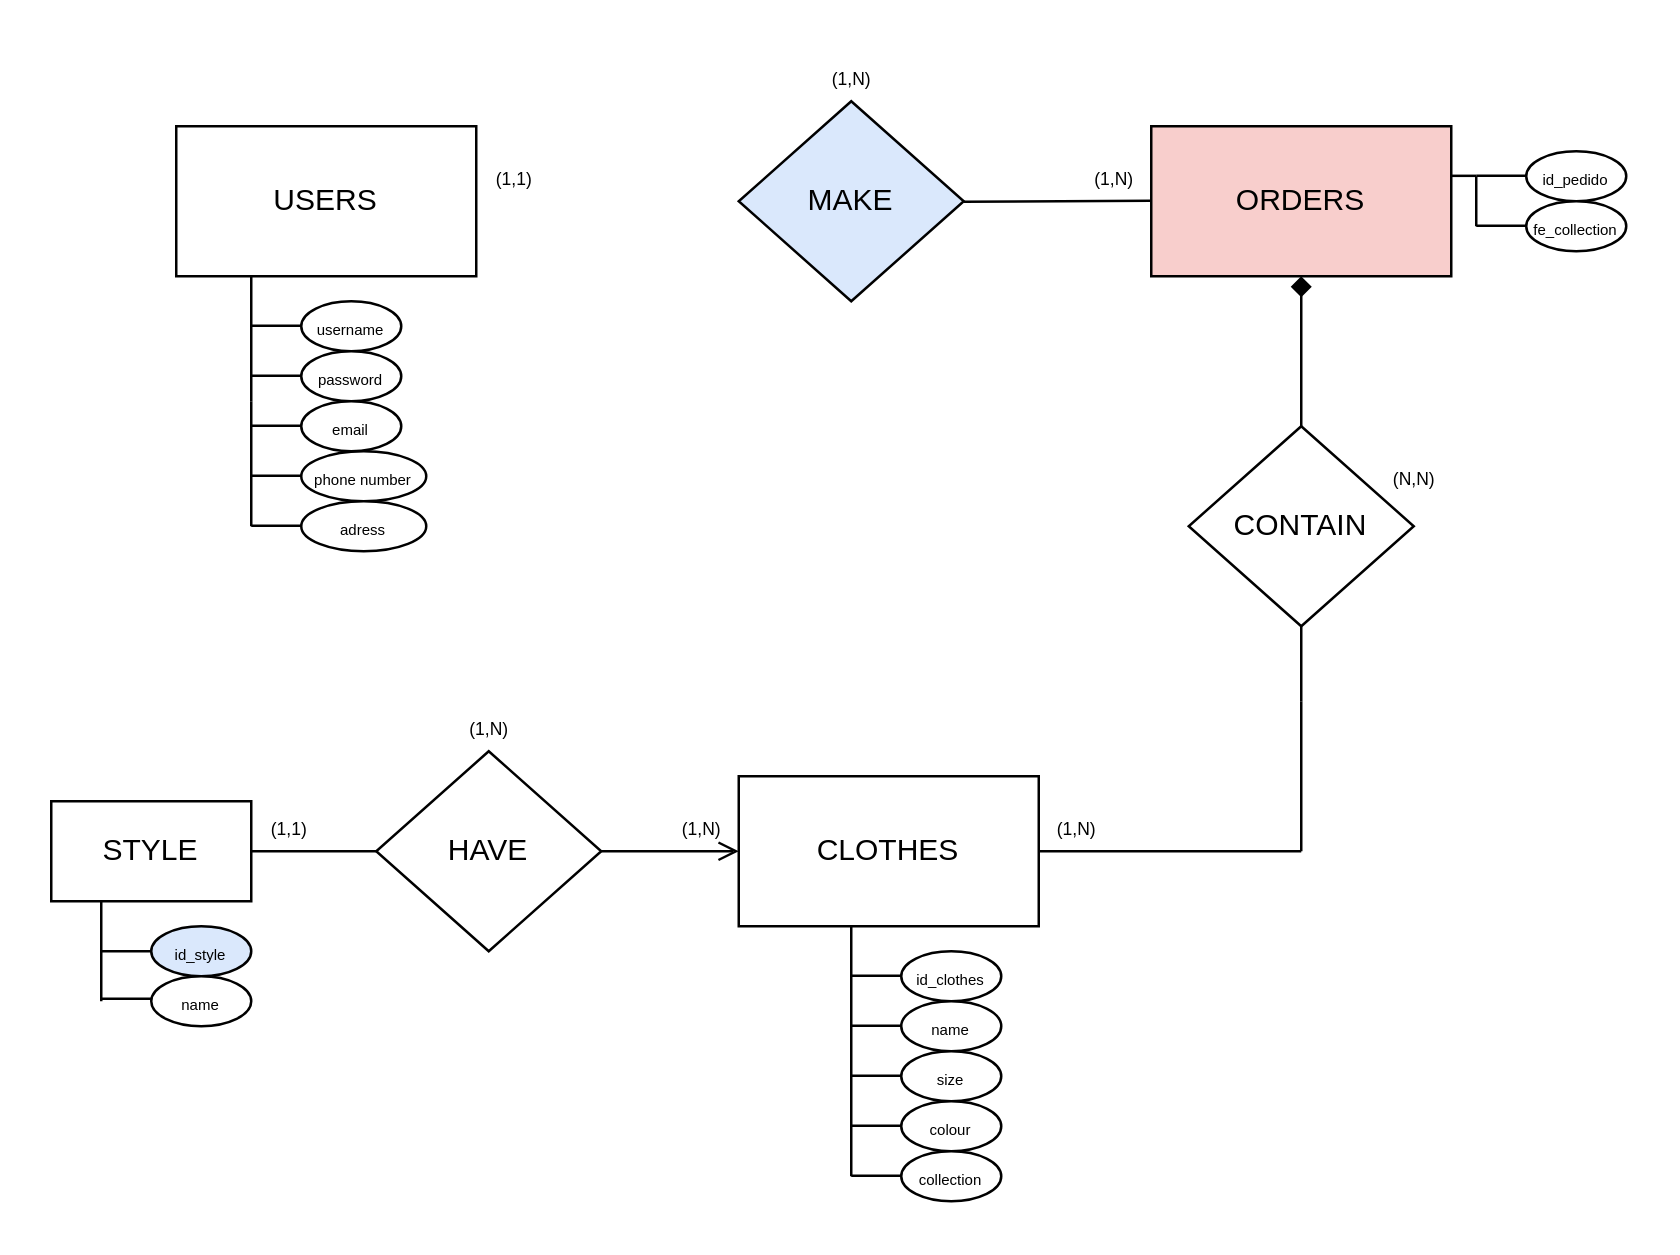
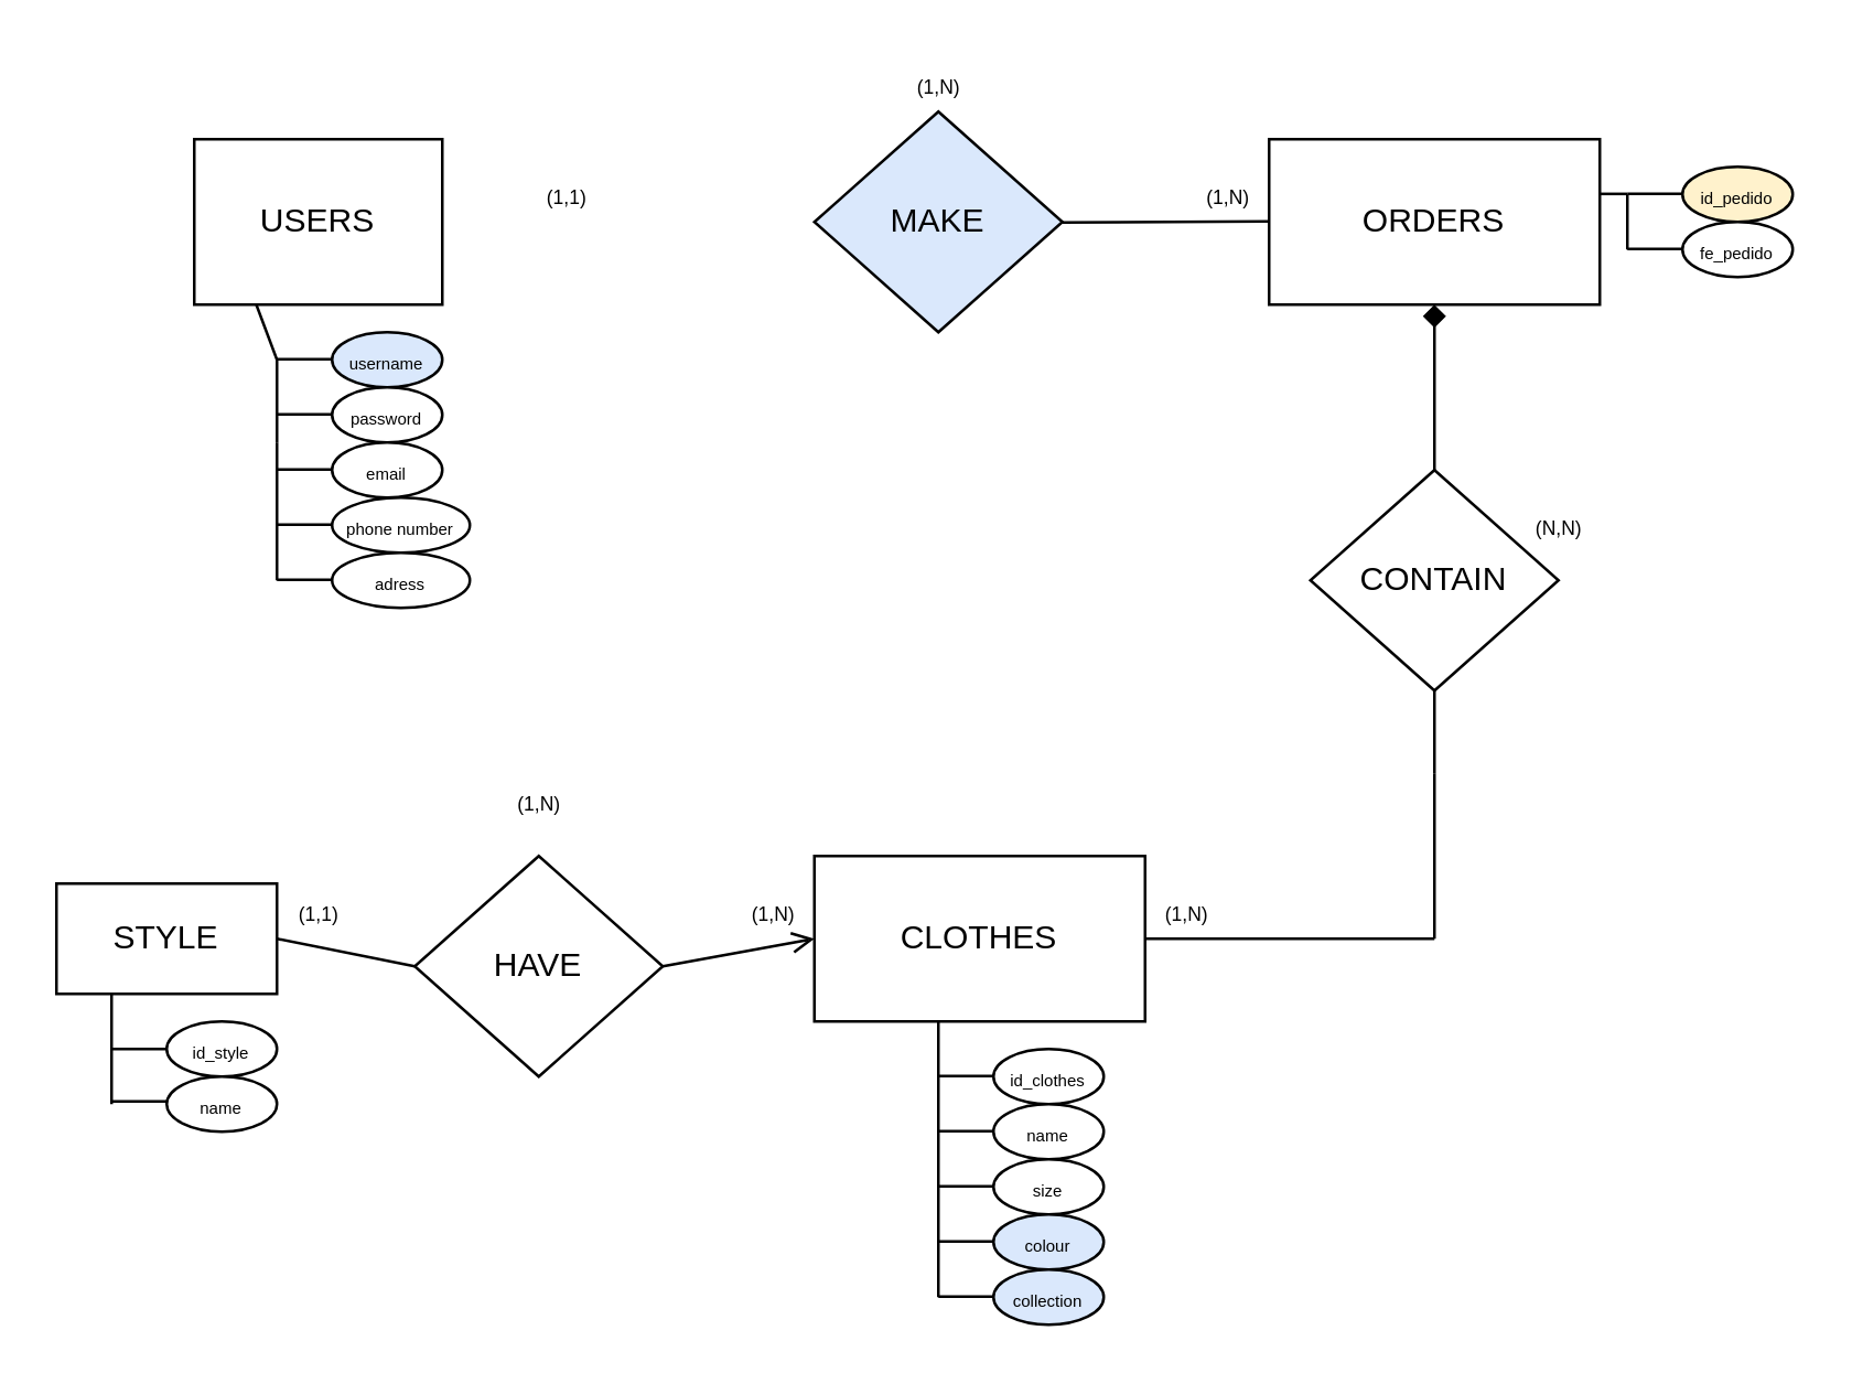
  <mxCell id="0" />
  <mxCell id="1" parent="0" />
- <mxCell id="2" value="USERS" style="rounded=0;whiteSpace=wrap;html=1;" parent="1" vertex="1"><mxGeometry x="70" y="50" width="120" height="60" as="geometry" /></mxCell>
+ <mxCell id="2" value="USERS" style="rounded=0;whiteSpace=wrap;html=1;" parent="1" vertex="1"><mxGeometry x="70" y="50" width="90" height="60" as="geometry" /></mxCell>
  <mxCell id="3" value="MAKE" style="rhombus;whiteSpace=wrap;html=1;fillColor=#dae8fc;" parent="1" vertex="1"><mxGeometry x="295" y="40" width="90" height="80" as="geometry" /></mxCell>
- <mxCell id="4" value="ORDERS" style="rounded=0;whiteSpace=wrap;html=1;fillColor=#f8cecc;" parent="1" vertex="1"><mxGeometry x="460" y="50" width="120" height="60" as="geometry" /></mxCell>
+ <mxCell id="4" value="ORDERS" style="rounded=0;whiteSpace=wrap;html=1;" parent="1" vertex="1"><mxGeometry x="460" y="50" width="120" height="60" as="geometry" /></mxCell>
  <mxCell id="5" value="" style="endArrow=none;html=1;rounded=0;entryX=0;entryY=0.5;entryDx=0;entryDy=0;" parent="1" edge="1"><mxGeometry width="50" height="50" relative="1" as="geometry"><mxPoint x="385" y="80.21" as="sourcePoint" /><mxPoint x="460" y="79.79" as="targetPoint" /></mxGeometry></mxCell>
  <mxCell id="6" value="CLOTHES" style="rounded=0;whiteSpace=wrap;html=1;" parent="1" vertex="1"><mxGeometry x="295" y="310" width="120" height="60" as="geometry" /></mxCell>
  <mxCell id="7" value="CONTAIN" style="rhombus;whiteSpace=wrap;html=1;" parent="1" vertex="1"><mxGeometry x="475" y="170" width="90" height="80" as="geometry" /></mxCell>
  <mxCell id="8" value="" style="endArrow=diamond;html=1;rounded=0;entryX=0.5;entryY=1;entryDx=0;entryDy=0;exitX=0.5;exitY=0;exitDx=0;exitDy=0;" parent="1" source="7" target="4" edge="1"><mxGeometry width="50" height="50" relative="1" as="geometry"><mxPoint x="450" y="130.42" as="sourcePoint" /><mxPoint x="525" y="130" as="targetPoint" /></mxGeometry></mxCell>
  <mxCell id="9" value="" style="endArrow=none;html=1;rounded=0;entryX=0.5;entryY=1;entryDx=0;entryDy=0;" parent="1" target="7" edge="1"><mxGeometry width="50" height="50" relative="1" as="geometry"><mxPoint x="520" y="280" as="sourcePoint" /><mxPoint x="515" y="279.58" as="targetPoint" /></mxGeometry></mxCell>
  <mxCell id="10" value="" style="endArrow=none;html=1;rounded=0;" parent="1" edge="1"><mxGeometry width="50" height="50" relative="1" as="geometry"><mxPoint x="415" y="340" as="sourcePoint" /><mxPoint x="520" y="340" as="targetPoint" /></mxGeometry></mxCell>
- <mxCell id="11" value="HAVE" style="rhombus;whiteSpace=wrap;html=1;" parent="1" vertex="1"><mxGeometry x="150" y="300" width="90" height="80" as="geometry" /></mxCell>
+ <mxCell id="11" value="HAVE" style="rhombus;whiteSpace=wrap;html=1;" parent="1" vertex="1"><mxGeometry x="150" y="310" width="90" height="80" as="geometry" /></mxCell>
  <mxCell id="12" value="" style="endArrow=open;html=1;rounded=0;entryX=0;entryY=0.5;entryDx=0;entryDy=0;exitX=1;exitY=0.5;exitDx=0;exitDy=0;" parent="1" source="11" target="6" edge="1"><mxGeometry width="50" height="50" relative="1" as="geometry"><mxPoint x="250" y="380" as="sourcePoint" /><mxPoint x="290" y="280" as="targetPoint" /></mxGeometry></mxCell>
  <mxCell id="13" value="STYLE" style="rounded=0;whiteSpace=wrap;html=1;" parent="1" vertex="1"><mxGeometry x="20" y="320" width="80" height="40" as="geometry" /></mxCell>
  <mxCell id="14" value="" style="endArrow=none;html=1;rounded=0;entryX=0;entryY=0.5;entryDx=0;entryDy=0;" parent="1" edge="1" target="11"><mxGeometry width="50" height="50" relative="1" as="geometry"><mxPoint x="100" y="340" as="sourcePoint" /><mxPoint x="130" y="340" as="targetPoint" /></mxGeometry></mxCell>
  <mxCell id="15" value="&lt;font style=&quot;font-size: 7px;&quot;&gt;(1,1)&lt;/font&gt;" style="text;html=1;align=center;verticalAlign=middle;resizable=0;points=[];autosize=1;strokeColor=none;fillColor=none;" parent="1" vertex="1"><mxGeometry x="190" y="60" width="30" height="20" as="geometry" /></mxCell>
  <mxCell id="16" value="&lt;font style=&quot;font-size: 7px;&quot;&gt;(1,N)&lt;/font&gt;" style="text;html=1;align=center;verticalAlign=middle;resizable=0;points=[];autosize=1;strokeColor=none;fillColor=none;" parent="1" vertex="1"><mxGeometry x="325" y="20" width="30" height="20" as="geometry" /></mxCell>
  <mxCell id="17" value="&lt;font style=&quot;font-size: 7px;&quot;&gt;(1,N)&lt;/font&gt;" style="text;html=1;align=center;verticalAlign=middle;resizable=0;points=[];autosize=1;strokeColor=none;fillColor=none;" parent="1" vertex="1"><mxGeometry x="430" y="60" width="30" height="20" as="geometry" /></mxCell>
  <mxCell id="18" value="&lt;font style=&quot;font-size: 7px;&quot;&gt;(N,N)&lt;/font&gt;" style="text;html=1;align=center;verticalAlign=middle;resizable=0;points=[];autosize=1;strokeColor=none;fillColor=none;" parent="1" vertex="1"><mxGeometry x="550" y="180" width="30" height="20" as="geometry" /></mxCell>
  <mxCell id="19" value="&lt;font style=&quot;font-size: 7px;&quot;&gt;(1,N)&lt;/font&gt;" style="text;html=1;align=center;verticalAlign=middle;resizable=0;points=[];autosize=1;strokeColor=none;fillColor=none;" parent="1" vertex="1"><mxGeometry x="415" y="320" width="30" height="20" as="geometry" /></mxCell>
  <mxCell id="20" value="&lt;font style=&quot;font-size: 7px;&quot;&gt;(1,N)&lt;/font&gt;" style="text;html=1;align=center;verticalAlign=middle;resizable=0;points=[];autosize=1;strokeColor=none;fillColor=none;" parent="1" vertex="1"><mxGeometry x="265" y="320" width="30" height="20" as="geometry" /></mxCell>
  <mxCell id="21" value="&lt;font style=&quot;font-size: 7px;&quot;&gt;(1,1)&lt;/font&gt;" style="text;html=1;align=center;verticalAlign=middle;resizable=0;points=[];autosize=1;strokeColor=none;fillColor=none;" parent="1" vertex="1"><mxGeometry x="100" y="320" width="30" height="20" as="geometry" /></mxCell>
  <mxCell id="22" value="&lt;font style=&quot;font-size: 7px;&quot;&gt;(1,N)&lt;/font&gt;" style="text;html=1;align=center;verticalAlign=middle;resizable=0;points=[];autosize=1;strokeColor=none;fillColor=none;" parent="1" vertex="1"><mxGeometry x="180" y="280" width="30" height="20" as="geometry" /></mxCell>
  <mxCell id="23" value="" style="endArrow=none;html=1;rounded=0;entryX=0.25;entryY=1;entryDx=0;entryDy=0;" parent="1" target="2" edge="1"><mxGeometry width="50" height="50" relative="1" as="geometry"><mxPoint x="100" y="160" as="sourcePoint" /><mxPoint x="225" y="110" as="targetPoint" /><Array as="points"><mxPoint x="100" y="130" /></Array></mxGeometry></mxCell>
  <mxCell id="24" value="" style="endArrow=none;html=1;rounded=0;exitX=1;exitY=0.5;exitDx=0;exitDy=0;" parent="1" edge="1"><mxGeometry width="50" height="50" relative="1" as="geometry"><mxPoint x="100" y="129.83" as="sourcePoint" /><mxPoint x="120" y="129.83" as="targetPoint" /><Array as="points"><mxPoint x="110" y="129.83" /></Array></mxGeometry></mxCell>
- <mxCell id="25" value="&lt;font style=&quot;font-size: 6px;&quot;&gt;username&lt;/font&gt;" style="ellipse;whiteSpace=wrap;html=1;" parent="1" vertex="1"><mxGeometry x="120" y="120" width="40" height="20" as="geometry" /></mxCell>
+ <mxCell id="25" value="&lt;font style=&quot;font-size: 6px;&quot;&gt;username&lt;/font&gt;" style="ellipse;whiteSpace=wrap;html=1;fillColor=#dae8fc;" parent="1" vertex="1"><mxGeometry x="120" y="120" width="40" height="20" as="geometry" /></mxCell>
  <mxCell id="26" value="&lt;font style=&quot;font-size: 6px;&quot;&gt;password&lt;/font&gt;" style="ellipse;whiteSpace=wrap;html=1;" parent="1" vertex="1"><mxGeometry x="120" y="140" width="40" height="20" as="geometry" /></mxCell>
  <mxCell id="27" value="" style="endArrow=none;html=1;rounded=0;exitX=1;exitY=0.5;exitDx=0;exitDy=0;" parent="1" edge="1"><mxGeometry width="50" height="50" relative="1" as="geometry"><mxPoint x="100" y="149.83" as="sourcePoint" /><mxPoint x="120" y="149.83" as="targetPoint" /></mxGeometry></mxCell>
  <mxCell id="28" value="&lt;font style=&quot;font-size: 6px;&quot;&gt;email&lt;/font&gt;" style="ellipse;whiteSpace=wrap;html=1;" parent="1" vertex="1"><mxGeometry x="120" y="160" width="40" height="20" as="geometry" /></mxCell>
  <mxCell id="29" value="" style="endArrow=none;html=1;rounded=0;exitX=1;exitY=0.5;exitDx=0;exitDy=0;" parent="1" edge="1"><mxGeometry width="50" height="50" relative="1" as="geometry"><mxPoint x="100" y="169.83" as="sourcePoint" /><mxPoint x="120" y="169.83" as="targetPoint" /></mxGeometry></mxCell>
  <mxCell id="30" value="&lt;font style=&quot;font-size: 6px;&quot;&gt;phone number&lt;/font&gt;" style="ellipse;whiteSpace=wrap;html=1;" parent="1" vertex="1"><mxGeometry x="120" y="180" width="50" height="20" as="geometry" /></mxCell>
  <mxCell id="31" value="" style="endArrow=none;html=1;rounded=0;exitX=1;exitY=0.5;exitDx=0;exitDy=0;" parent="1" edge="1"><mxGeometry width="50" height="50" relative="1" as="geometry"><mxPoint x="100" y="189.83" as="sourcePoint" /><mxPoint x="120" y="189.83" as="targetPoint" /><Array as="points"><mxPoint x="110" y="189.83" /></Array></mxGeometry></mxCell>
  <mxCell id="32" value="" style="endArrow=none;html=1;rounded=0;" parent="1" edge="1"><mxGeometry width="50" height="50" relative="1" as="geometry"><mxPoint x="100" y="160" as="sourcePoint" /><mxPoint x="100" y="210" as="targetPoint" /></mxGeometry></mxCell>
  <mxCell id="33" value="" style="endArrow=none;html=1;rounded=0;" parent="1" edge="1"><mxGeometry width="50" height="50" relative="1" as="geometry"><mxPoint x="520" y="280" as="sourcePoint" /><mxPoint x="520" y="340" as="targetPoint" /></mxGeometry></mxCell>
  <mxCell id="34" value="&lt;font style=&quot;font-size: 6px;&quot;&gt;adress&lt;/font&gt;" style="ellipse;whiteSpace=wrap;html=1;" parent="1" vertex="1"><mxGeometry x="120" y="200" width="50" height="20" as="geometry" /></mxCell>
  <mxCell id="35" value="" style="endArrow=none;html=1;rounded=0;exitX=1;exitY=0.5;exitDx=0;exitDy=0;" parent="1" edge="1"><mxGeometry width="50" height="50" relative="1" as="geometry"><mxPoint x="100" y="209.83" as="sourcePoint" /><mxPoint x="120" y="209.83" as="targetPoint" /></mxGeometry></mxCell>
  <mxCell id="36" value="" style="endArrow=none;html=1;rounded=0;exitX=1;exitY=0.5;exitDx=0;exitDy=0;" parent="1" edge="1"><mxGeometry width="50" height="50" relative="1" as="geometry"><mxPoint x="590" y="69.83" as="sourcePoint" /><mxPoint x="610" y="69.83" as="targetPoint" /><Array as="points"><mxPoint x="600" y="69.83" /></Array></mxGeometry></mxCell>
- <mxCell id="37" value="&lt;font style=&quot;font-size: 6px;&quot;&gt;id_pedido&lt;/font&gt;" style="ellipse;whiteSpace=wrap;html=1;" parent="1" vertex="1"><mxGeometry x="610" y="60" width="40" height="20" as="geometry" /></mxCell>
- <mxCell id="38" value="&lt;font style=&quot;font-size: 6px;&quot;&gt;fe_collection&lt;/font&gt;" style="ellipse;whiteSpace=wrap;html=1;" parent="1" vertex="1"><mxGeometry x="610" y="80" width="40" height="20" as="geometry" /></mxCell>
+ <mxCell id="37" value="&lt;font style=&quot;font-size: 6px;&quot;&gt;id_pedido&lt;/font&gt;" style="ellipse;whiteSpace=wrap;html=1;fillColor=#fff2cc;" parent="1" vertex="1"><mxGeometry x="610" y="60" width="40" height="20" as="geometry" /></mxCell>
+ <mxCell id="38" value="&lt;font style=&quot;font-size: 6px;&quot;&gt;fe_pedido&lt;/font&gt;" style="ellipse;whiteSpace=wrap;html=1;" parent="1" vertex="1"><mxGeometry x="610" y="80" width="40" height="20" as="geometry" /></mxCell>
  <mxCell id="39" value="" style="endArrow=none;html=1;rounded=0;exitX=1;exitY=0.5;exitDx=0;exitDy=0;" parent="1" edge="1"><mxGeometry width="50" height="50" relative="1" as="geometry"><mxPoint x="590" y="89.83" as="sourcePoint" /><mxPoint x="610" y="89.83" as="targetPoint" /></mxGeometry></mxCell>
  <mxCell id="40" value="" style="endArrow=none;html=1;rounded=0;exitX=1;exitY=0.5;exitDx=0;exitDy=0;" parent="1" edge="1"><mxGeometry width="50" height="50" relative="1" as="geometry"><mxPoint x="580" y="69.83" as="sourcePoint" /><mxPoint x="590" y="70" as="targetPoint" /><Array as="points"><mxPoint x="590" y="69.83" /></Array></mxGeometry></mxCell>
  <mxCell id="41" value="" style="endArrow=none;html=1;rounded=0;" parent="1" edge="1"><mxGeometry width="50" height="50" relative="1" as="geometry"><mxPoint x="590" y="70" as="sourcePoint" /><mxPoint x="590" y="90" as="targetPoint" /></mxGeometry></mxCell>
  <mxCell id="42" value="" style="endArrow=none;html=1;rounded=0;exitX=1;exitY=0.5;exitDx=0;exitDy=0;" parent="1" edge="1"><mxGeometry width="50" height="50" relative="1" as="geometry"><mxPoint x="340" y="389.83" as="sourcePoint" /><mxPoint x="360" y="389.83" as="targetPoint" /><Array as="points"><mxPoint x="350" y="389.83" /></Array></mxGeometry></mxCell>
  <mxCell id="43" value="&lt;font style=&quot;font-size: 6px;&quot;&gt;id_clothes&lt;/font&gt;" style="ellipse;whiteSpace=wrap;html=1;" parent="1" vertex="1"><mxGeometry x="360" y="380" width="40" height="20" as="geometry" /></mxCell>
  <mxCell id="44" value="&lt;font style=&quot;font-size: 6px;&quot;&gt;name&lt;/font&gt;" style="ellipse;whiteSpace=wrap;html=1;" parent="1" vertex="1"><mxGeometry x="360" y="400" width="40" height="20" as="geometry" /></mxCell>
  <mxCell id="45" value="" style="endArrow=none;html=1;rounded=0;exitX=1;exitY=0.5;exitDx=0;exitDy=0;" parent="1" edge="1"><mxGeometry width="50" height="50" relative="1" as="geometry"><mxPoint x="340" y="409.83" as="sourcePoint" /><mxPoint x="360" y="409.83" as="targetPoint" /></mxGeometry></mxCell>
  <mxCell id="46" value="&lt;font style=&quot;font-size: 6px;&quot;&gt;size&lt;/font&gt;" style="ellipse;whiteSpace=wrap;html=1;" parent="1" vertex="1"><mxGeometry x="360" y="420" width="40" height="20" as="geometry" /></mxCell>
  <mxCell id="47" value="" style="endArrow=none;html=1;rounded=0;exitX=1;exitY=0.5;exitDx=0;exitDy=0;" parent="1" edge="1"><mxGeometry width="50" height="50" relative="1" as="geometry"><mxPoint x="340" y="429.83" as="sourcePoint" /><mxPoint x="360" y="429.83" as="targetPoint" /></mxGeometry></mxCell>
- <mxCell id="48" value="&lt;font style=&quot;font-size: 6px;&quot;&gt;colour&lt;/font&gt;" style="ellipse;whiteSpace=wrap;html=1;" parent="1" vertex="1"><mxGeometry x="360" y="440" width="40" height="20" as="geometry" /></mxCell>
+ <mxCell id="48" value="&lt;font style=&quot;font-size: 6px;&quot;&gt;colour&lt;/font&gt;" style="ellipse;whiteSpace=wrap;html=1;fillColor=#dae8fc;" parent="1" vertex="1"><mxGeometry x="360" y="440" width="40" height="20" as="geometry" /></mxCell>
  <mxCell id="49" value="" style="endArrow=none;html=1;rounded=0;exitX=1;exitY=0.5;exitDx=0;exitDy=0;" parent="1" edge="1"><mxGeometry width="50" height="50" relative="1" as="geometry"><mxPoint x="340" y="449.83" as="sourcePoint" /><mxPoint x="360" y="449.83" as="targetPoint" /><Array as="points"><mxPoint x="350" y="449.83" /></Array></mxGeometry></mxCell>
  <mxCell id="50" value="" style="endArrow=none;html=1;rounded=0;" parent="1" edge="1"><mxGeometry width="50" height="50" relative="1" as="geometry"><mxPoint x="340" y="370" as="sourcePoint" /><mxPoint x="340" y="470" as="targetPoint" /></mxGeometry></mxCell>
  <mxCell id="51" value="" style="endArrow=none;html=1;rounded=0;exitX=1;exitY=0.5;exitDx=0;exitDy=0;" parent="1" edge="1"><mxGeometry width="50" height="50" relative="1" as="geometry"><mxPoint x="40" y="380" as="sourcePoint" /><mxPoint x="60" y="380" as="targetPoint" /><Array as="points"><mxPoint x="50" y="380" /></Array></mxGeometry></mxCell>
- <mxCell id="52" value="&lt;font style=&quot;font-size: 6px;&quot;&gt;id_style&lt;/font&gt;" style="ellipse;whiteSpace=wrap;html=1;fillColor=#dae8fc;" parent="1" vertex="1"><mxGeometry x="60" y="370" width="40" height="20" as="geometry" /></mxCell>
+ <mxCell id="52" value="&lt;font style=&quot;font-size: 6px;&quot;&gt;id_style&lt;/font&gt;" style="ellipse;whiteSpace=wrap;html=1;" parent="1" vertex="1"><mxGeometry x="60" y="370" width="40" height="20" as="geometry" /></mxCell>
  <mxCell id="53" value="&lt;font style=&quot;font-size: 6px;&quot;&gt;name&lt;/font&gt;" style="ellipse;whiteSpace=wrap;html=1;" parent="1" vertex="1"><mxGeometry x="60" y="390" width="40" height="20" as="geometry" /></mxCell>
  <mxCell id="54" value="" style="endArrow=none;html=1;rounded=0;exitX=1;exitY=0.5;exitDx=0;exitDy=0;" parent="1" edge="1"><mxGeometry width="50" height="50" relative="1" as="geometry"><mxPoint x="40" y="399" as="sourcePoint" /><mxPoint x="60" y="399" as="targetPoint" /></mxGeometry></mxCell>
  <mxCell id="55" value="" style="endArrow=none;html=1;rounded=0;" parent="1" edge="1"><mxGeometry width="50" height="50" relative="1" as="geometry"><mxPoint x="40" y="360" as="sourcePoint" /><mxPoint x="40" y="400" as="targetPoint" /><Array as="points"><mxPoint x="40" y="389.72" /></Array></mxGeometry></mxCell>
- <mxCell id="56" value="&lt;font style=&quot;font-size: 6px&quot;&gt;collection&lt;/font&gt;" style="ellipse;whiteSpace=wrap;html=1;" parent="1" vertex="1"><mxGeometry x="360" y="460" width="40" height="20" as="geometry" /></mxCell>
+ <mxCell id="56" value="&lt;font style=&quot;font-size: 6px&quot;&gt;collection&lt;/font&gt;" style="ellipse;whiteSpace=wrap;html=1;fillColor=#dae8fc;" parent="1" vertex="1"><mxGeometry x="360" y="460" width="40" height="20" as="geometry" /></mxCell>
  <mxCell id="57" value="" style="endArrow=none;html=1;rounded=0;exitX=1;exitY=0.5;exitDx=0;exitDy=0;" parent="1" edge="1"><mxGeometry width="50" height="50" relative="1" as="geometry"><mxPoint x="340" y="469.8" as="sourcePoint" /><mxPoint x="360" y="469.8" as="targetPoint" /><Array as="points"><mxPoint x="350" y="469.8" /></Array></mxGeometry></mxCell>
